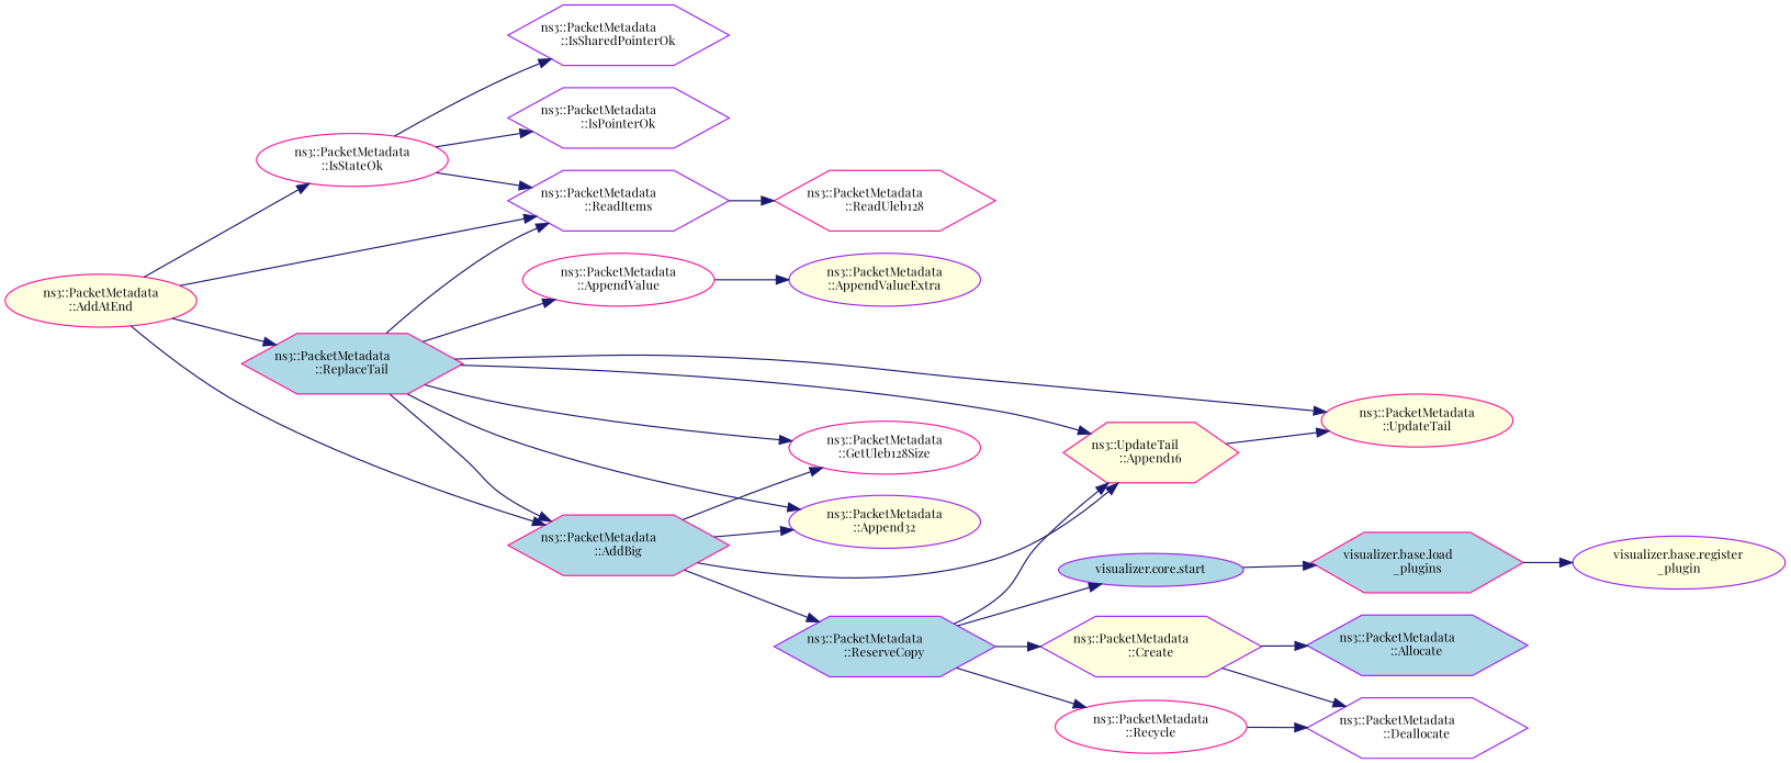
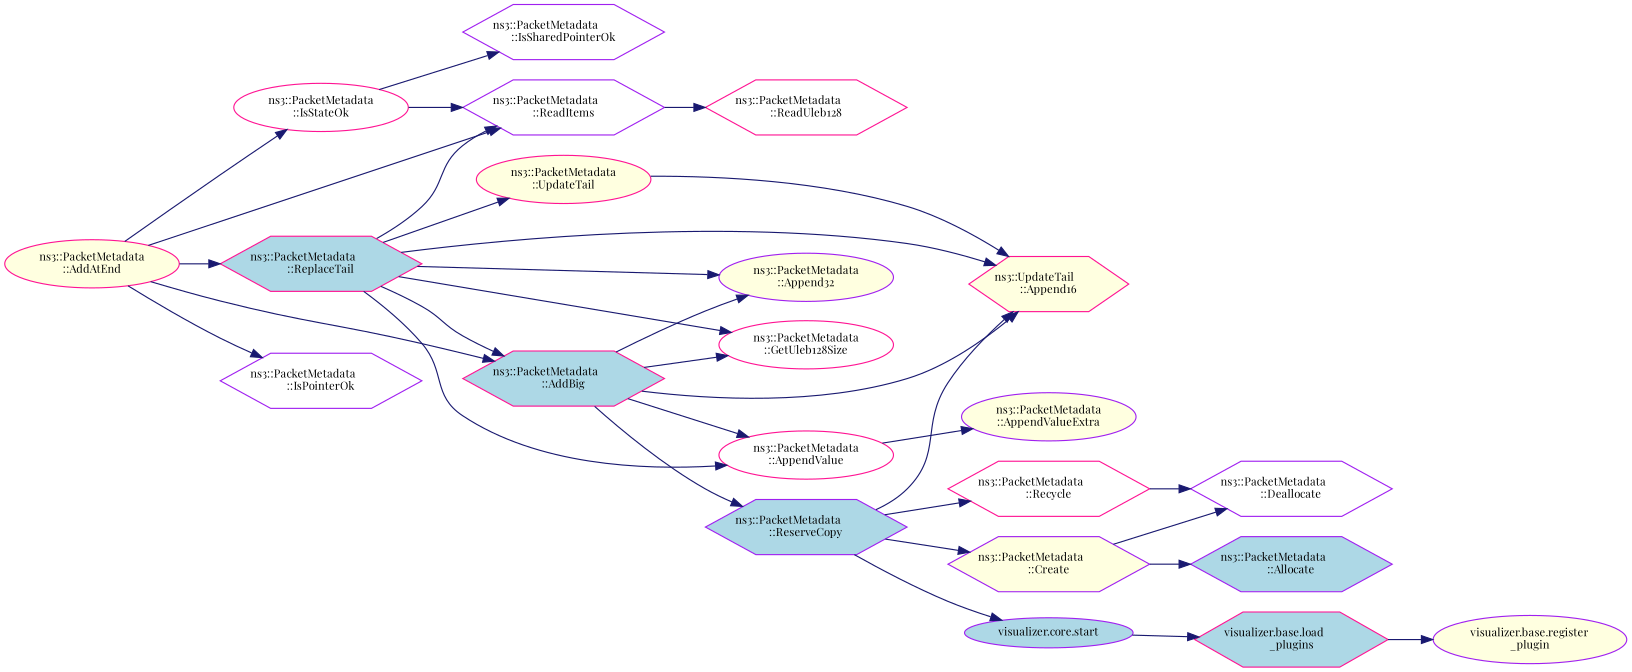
  digraph {
    fontname="Playfair Display"
    rankdir=LR
    node [color=deeppink fillcolor=white fontname="Playfair Display" fontsize=10 shape=hexagon style=filled]
    edge [color=midnightblue fontname="Playfair Display" fontsize=10 labelfontname=Helvetica labelfontsize=10 style=solid]
    n1 [fillcolor=lightyellow fontcolor=black height=0.2 label="ns3::PacketMetadata\l::AddAtEnd" shape=ellipse width=0.4]
    n2 [height=0.2 label="ns3::PacketMetadata\l::IsStateOk" shape=ellipse width=0.4]
    n3 [color=purple height=0.2 label="ns3::PacketMetadata\l::ReadItems" width=0.4]
    n4 [fillcolor=lightblue height=0.2 label="ns3::PacketMetadata\l::ReplaceTail" width=0.4]
    n5 [fillcolor=lightblue height=0.2 label="ns3::PacketMetadata\l::AddBig" width=0.4]
    n6 [color=purple height=0.2 label="ns3::PacketMetadata\l::IsPointerOk" width=0.4]
    n7 [color=purple height=0.2 label="ns3::PacketMetadata\l::IsSharedPointerOk" width=0.4]
    n8 [height=0.2 label="ns3::PacketMetadata\l::ReadUleb128" width=0.4]
    n9 [fillcolor=lightyellow height=0.2 label="ns3::PacketMetadata\l::UpdateTail" shape=ellipse width=0.4]
    n10 [height=0.2 label="ns3::PacketMetadata\l::GetUleb128Size" shape=ellipse width=0.4]
    n11 [fillcolor=lightyellow height=0.2 label="ns3::UpdateTail\l::Append16" width=0.4]
    n12 [height=0.2 label="ns3::PacketMetadata\l::AppendValue" shape=ellipse width=0.4]
    n13 [color=purple fillcolor=lightyellow height=0.2 label="ns3::PacketMetadata\l::Append32" shape=ellipse width=0.4]
    n14 [color=purple fillcolor=lightblue height=0.2 label="ns3::PacketMetadata\l::ReserveCopy" width=0.4]
    n15 [color=purple fillcolor=lightyellow height=0.2 label="ns3::PacketMetadata\l::AppendValueExtra" shape=ellipse width=0.4]
    n16 [color=purple fillcolor=lightyellow height=0.2 label="ns3::PacketMetadata\l::Create" width=0.4]
-   n17 [height=0.2 label="ns3::PacketMetadata\l::Recycle" shape=ellipse width=0.4]
+   n17 [height=0.2 label="ns3::PacketMetadata\l::Recycle" width=0.4]
    n18 [color=purple fillcolor=lightblue height=0.2 label="visualizer.core.start" shape=ellipse width=0.4]
    n19 [color=purple height=0.2 label="ns3::PacketMetadata\l::Deallocate" width=0.4]
    n20 [color=purple fillcolor=lightblue height=0.2 label="ns3::PacketMetadata\l::Allocate" width=0.4]
    n21 [fillcolor=lightblue height=0.2 label="visualizer.base.load\l_plugins" width=0.4]
    n22 [color=purple fillcolor=lightyellow height=0.2 label="visualizer.base.register\l_plugin" shape=ellipse width=0.4]
    n1 -> n2
    n1 -> n3
    n1 -> n4
    n1 -> n5
    n2 -> n3
-   n2 -> n6
+   n1 -> n6
    n2 -> n7
    n3 -> n8
    n4 -> n3
    n4 -> n5
    n4 -> n9
    n4 -> n10
    n4 -> n11
    n4 -> n12
    n4 -> n13
    n5 -> n10
    n5 -> n11
+   n5 -> n12
    n5 -> n13
    n5 -> n14
-   n11 -> n9
+   n9 -> n11
    n12 -> n15
    n14 -> n11
    n14 -> n16
    n14 -> n17
    n14 -> n18
    n16 -> n19
    n16 -> n20
    n17 -> n19
    n18 -> n21
    n21 -> n22
  }
